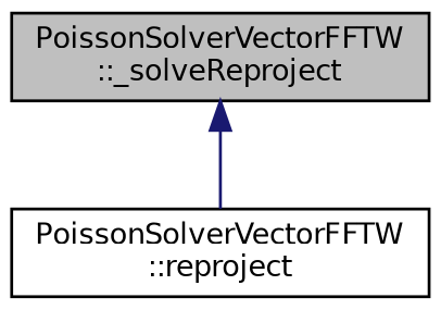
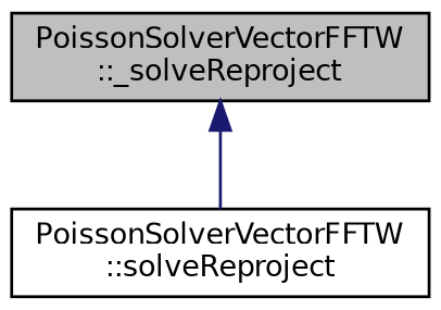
  digraph {
    rankdir=TB
    node [color=black fontname=Helvetica fontsize=10 shape=record style=filled]
    n1 [fillcolor=grey75 fontcolor=black height=0.2 label="PoissonSolverVectorFFTW\l::_solveReproject" width=0.4]
-   n2 [fillcolor=white height=0.2 label="PoissonSolverVectorFFTW\l::reproject" width=0.4]
+   n2 [fillcolor=white height=0.2 label="PoissonSolverVectorFFTW\l::solveReproject" width=0.4]
    n1 -> n2 [color=midnightblue dir=back fontname=Helvetica fontsize=10 labelfontname=Helvetica labelfontsize=10 style=solid]
  }
